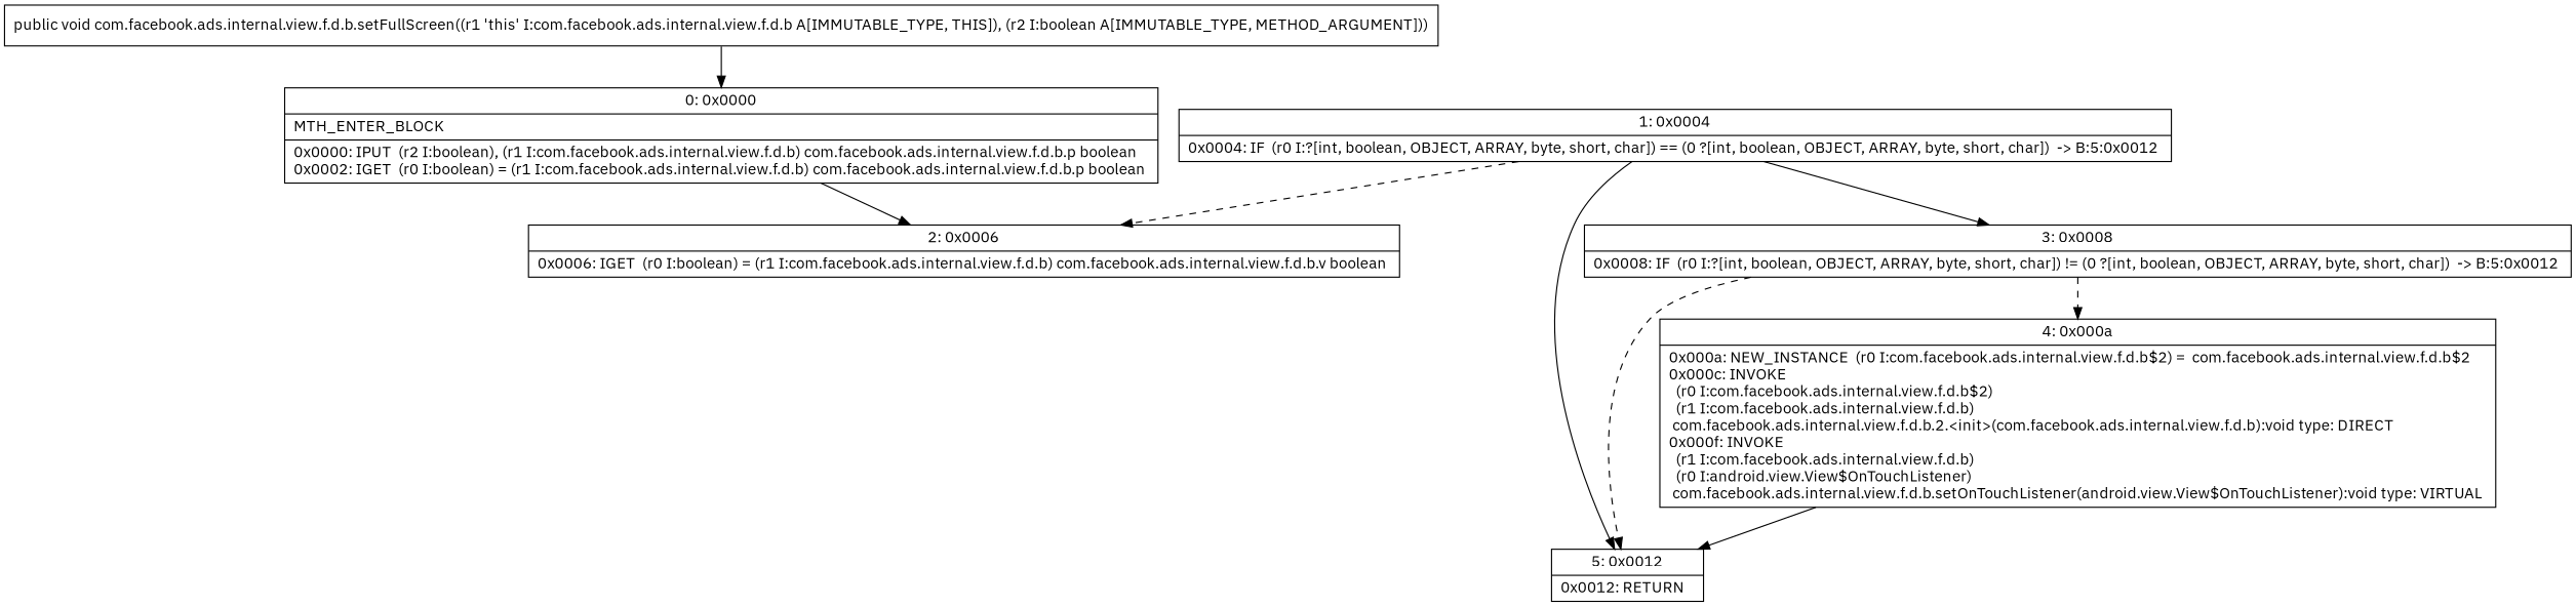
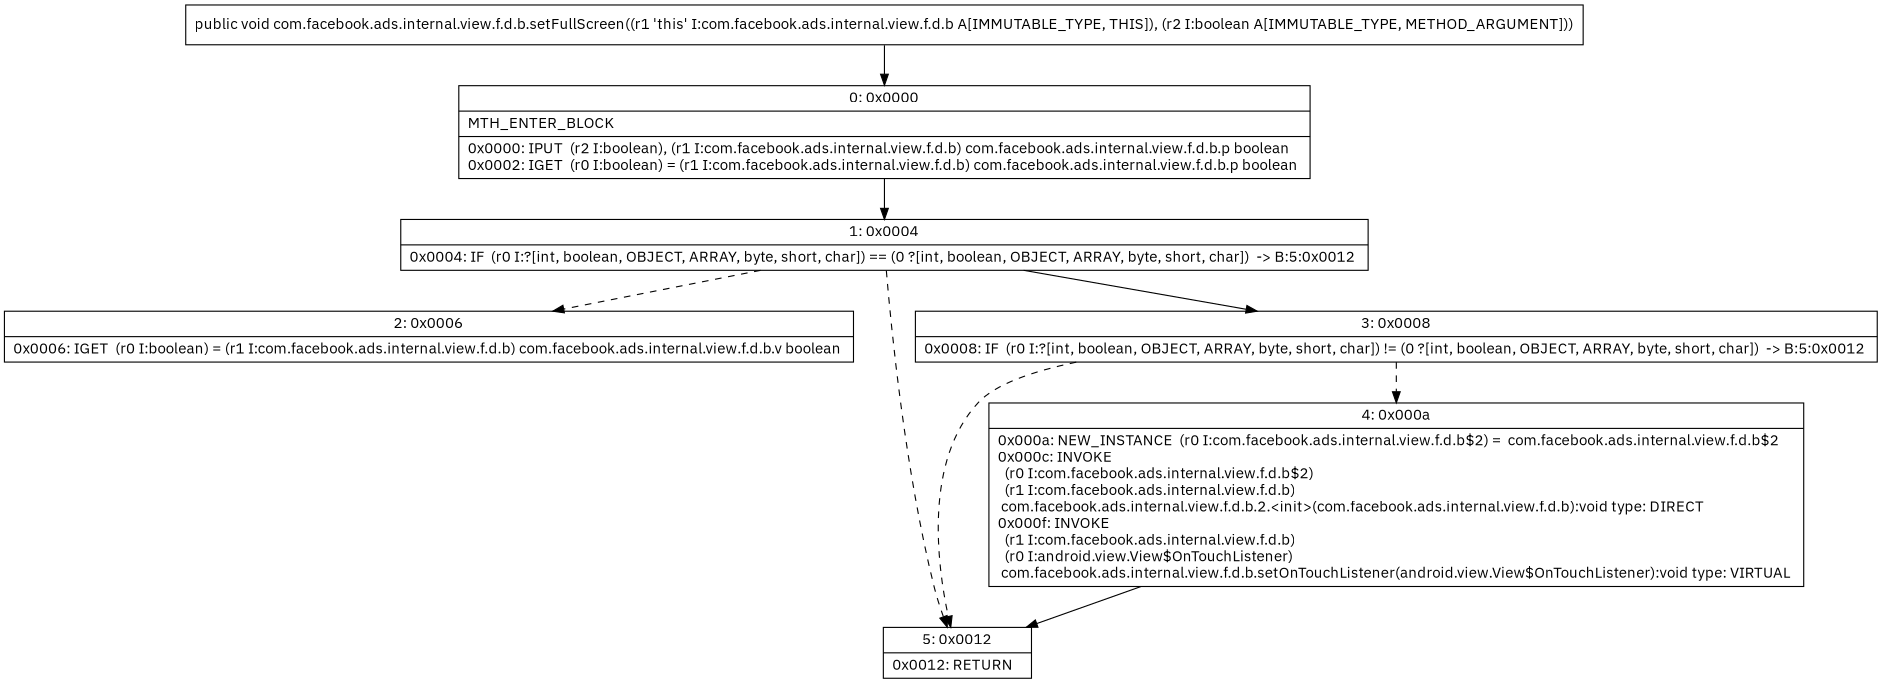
  digraph {
    fontname="IBM Plex Sans"
    node [fontname="IBM Plex Sans" shape=record]
    edge [fontname="IBM Plex Sans"]
    n1 [label="{0\:\ 0x0000|MTH_ENTER_BLOCK\l|0x0000: IPUT  (r2 I:boolean), (r1 I:com.facebook.ads.internal.view.f.d.b) com.facebook.ads.internal.view.f.d.b.p boolean \l0x0002: IGET  (r0 I:boolean) = (r1 I:com.facebook.ads.internal.view.f.d.b) com.facebook.ads.internal.view.f.d.b.p boolean \l}"]
    n2 [label="{1\:\ 0x0004|0x0004: IF  (r0 I:?[int, boolean, OBJECT, ARRAY, byte, short, char]) == (0 ?[int, boolean, OBJECT, ARRAY, byte, short, char])  \-\> B:5:0x0012 \l}"]
    n3 [label="{2\:\ 0x0006|0x0006: IGET  (r0 I:boolean) = (r1 I:com.facebook.ads.internal.view.f.d.b) com.facebook.ads.internal.view.f.d.b.v boolean \l}"]
    n4 [label="{5\:\ 0x0012|0x0012: RETURN   \l}"]
    n5 [label="{3\:\ 0x0008|0x0008: IF  (r0 I:?[int, boolean, OBJECT, ARRAY, byte, short, char]) != (0 ?[int, boolean, OBJECT, ARRAY, byte, short, char])  \-\> B:5:0x0012 \l}"]
    n6 [label="{4\:\ 0x000a|0x000a: NEW_INSTANCE  (r0 I:com.facebook.ads.internal.view.f.d.b$2) =  com.facebook.ads.internal.view.f.d.b$2 \l0x000c: INVOKE  \l  (r0 I:com.facebook.ads.internal.view.f.d.b$2)\l  (r1 I:com.facebook.ads.internal.view.f.d.b)\l com.facebook.ads.internal.view.f.d.b.2.\<init\>(com.facebook.ads.internal.view.f.d.b):void type: DIRECT \l0x000f: INVOKE  \l  (r1 I:com.facebook.ads.internal.view.f.d.b)\l  (r0 I:android.view.View$OnTouchListener)\l com.facebook.ads.internal.view.f.d.b.setOnTouchListener(android.view.View$OnTouchListener):void type: VIRTUAL \l}"]
    n7 [label="{public void com.facebook.ads.internal.view.f.d.b.setFullScreen((r1 'this' I:com.facebook.ads.internal.view.f.d.b A[IMMUTABLE_TYPE, THIS]), (r2 I:boolean A[IMMUTABLE_TYPE, METHOD_ARGUMENT])) }"]
-   n1 -> n3
+   n1 -> n2
    n2 -> n3 [style=dashed]
-   n2 -> n4
+   n2 -> n4 [style=dashed]
    n2 -> n5
    n5 -> n4 [style=dashed]
    n5 -> n6 [style=dashed]
    n6 -> n4
    n7 -> n1
  }
